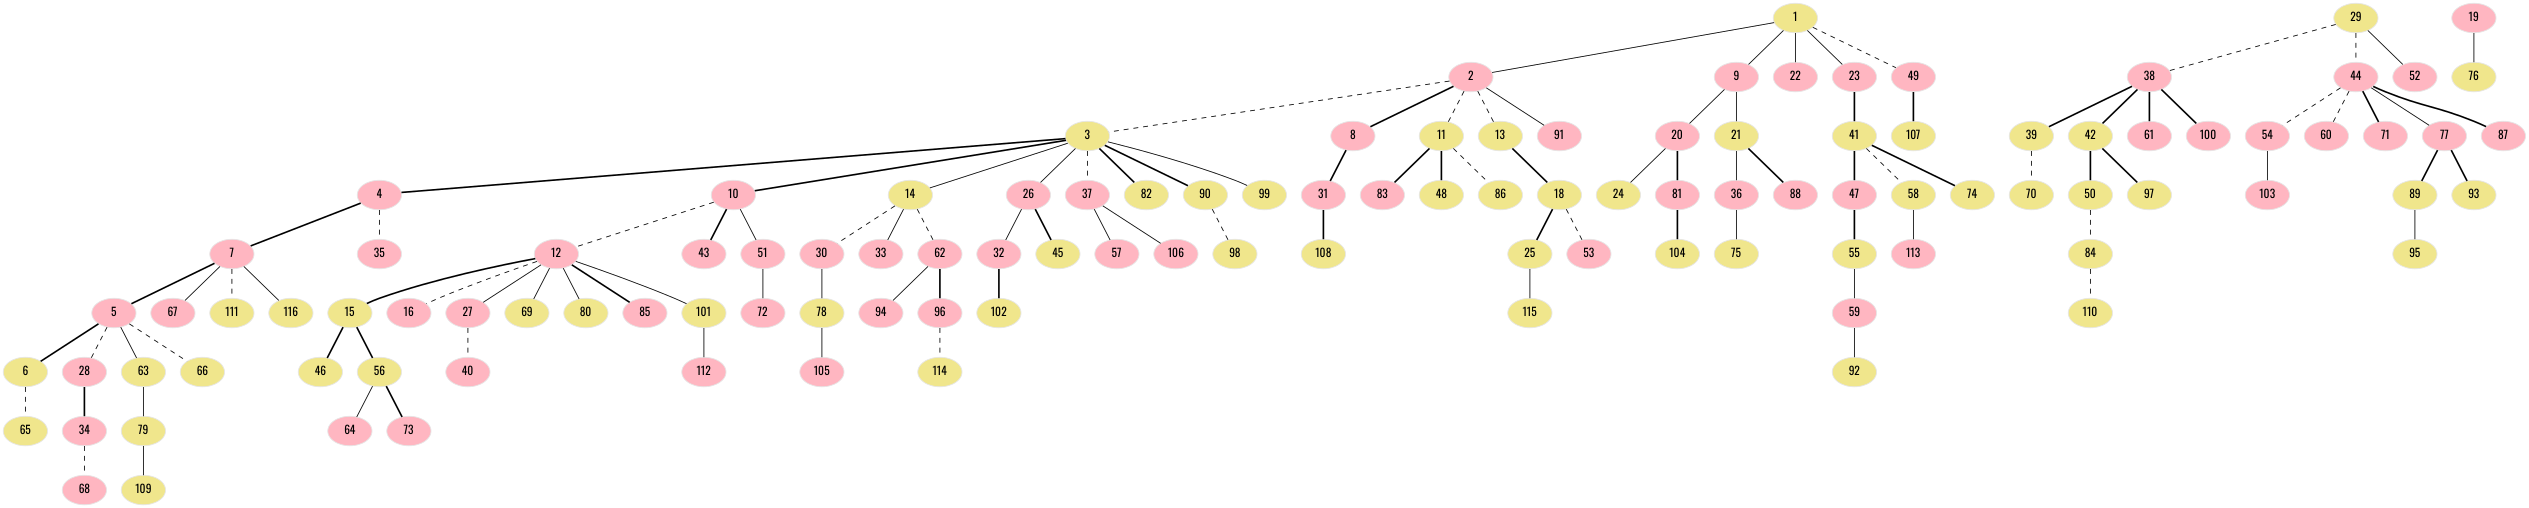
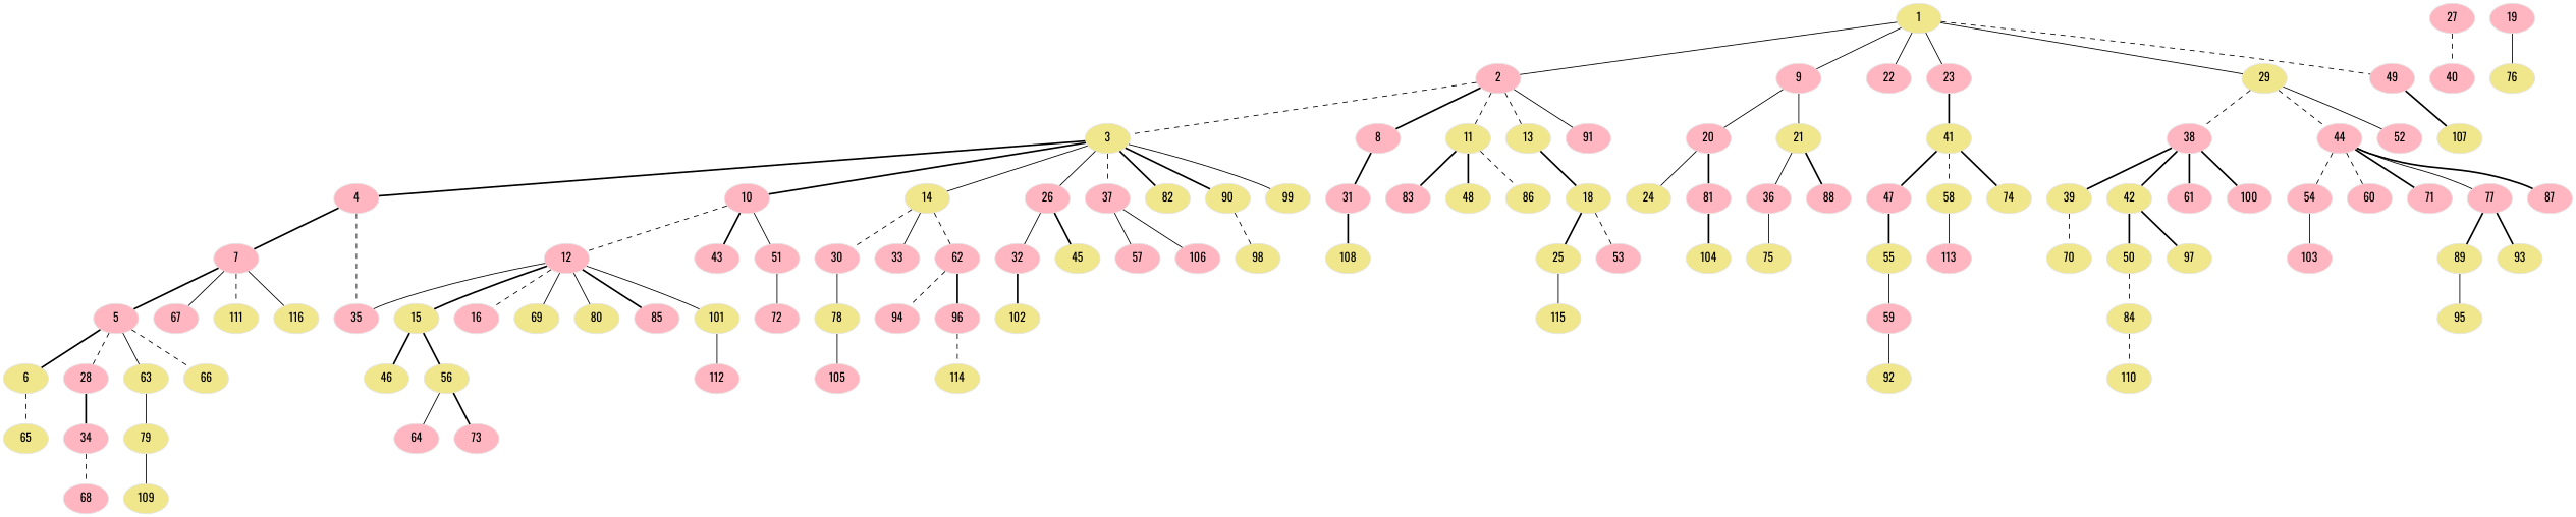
  graph {
    fontname=Oswald
    node [color=gray90 fillcolor=lightpink fontname=Oswald style=filled]
    edge [fontname=Oswald style=solid]
    1 [fillcolor=khaki]
    2
    9
    22
    23
    29 [fillcolor=khaki]
    49
    3 [fillcolor=khaki]
    8
    11 [fillcolor=khaki]
    13 [fillcolor=khaki]
    91
    20
    21 [fillcolor=khaki]
    41 [fillcolor=khaki]
    38
    44
    52
    107 [fillcolor=khaki]
    4
    10
    14 [fillcolor=khaki]
    26
    37
    82 [fillcolor=khaki]
    90 [fillcolor=khaki]
    99 [fillcolor=khaki]
    31
    83
    48 [fillcolor=khaki]
    86 [fillcolor=khaki]
    18 [fillcolor=khaki]
    7
    35
    12
    43
    51
    30
    33
    62
    32
    45 [fillcolor=khaki]
    57
    106
    98 [fillcolor=khaki]
    6 [fillcolor=khaki]
    5
    28
    63 [fillcolor=khaki]
    66 [fillcolor=khaki]
    67
    111 [fillcolor=khaki]
    116 [fillcolor=khaki]
    65 [fillcolor=khaki]
    34
    79 [fillcolor=khaki]
    108 [fillcolor=khaki]
    24 [fillcolor=khaki]
    81
    36
    88
    15 [fillcolor=khaki]
    16
    27
    69 [fillcolor=khaki]
    80 [fillcolor=khaki]
    85
    101 [fillcolor=khaki]
    72
    46 [fillcolor=khaki]
    56 [fillcolor=khaki]
    40
    112
    25 [fillcolor=khaki]
    53
    78 [fillcolor=khaki]
    94
    96
    64
    73
    76 [fillcolor=khaki]
    19
    115 [fillcolor=khaki]
    104 [fillcolor=khaki]
    75 [fillcolor=khaki]
    47
    58 [fillcolor=khaki]
    74 [fillcolor=khaki]
    102 [fillcolor=khaki]
    68
    39 [fillcolor=khaki]
    42 [fillcolor=khaki]
    61
    100
    54
    60
    71
    77
    87
    105
    70 [fillcolor=khaki]
    50 [fillcolor=khaki]
    97 [fillcolor=khaki]
    55 [fillcolor=khaki]
    113
    84 [fillcolor=khaki]
    103
    89 [fillcolor=khaki]
    93 [fillcolor=khaki]
    59
    110 [fillcolor=khaki]
    92 [fillcolor=khaki]
    114 [fillcolor=khaki]
    109 [fillcolor=khaki]
    95 [fillcolor=khaki]
    1 -- 2
    1 -- 9
    1 -- 22
    1 -- 23
+   1 -- 29
    1 -- 49 [style=dashed]
    2 -- 3 [style=dashed]
    2 -- 8 [style=bold]
    2 -- 11 [style=dashed]
    2 -- 13 [style=dashed]
    2 -- 91
    9 -- 20
    9 -- 21
    23 -- 41 [style=bold]
    29 -- 38 [style=dashed]
    29 -- 44 [style=dashed]
    29 -- 52
    49 -- 107 [style=bold]
    3 -- 4 [style=bold]
    3 -- 10 [style=bold]
    3 -- 14
    3 -- 26
    3 -- 37 [style=dashed]
    3 -- 82 [style=bold]
    3 -- 90 [style=bold]
    3 -- 99
    8 -- 31 [style=bold]
    11 -- 83 [style=bold]
    11 -- 48 [style=bold]
    11 -- 86 [style=dashed]
    13 -- 18 [style=bold]
    20 -- 24
    20 -- 81 [style=bold]
    21 -- 36
    21 -- 88 [style=bold]
    41 -- 47 [style=bold]
    41 -- 58 [style=dashed]
    41 -- 74 [style=bold]
    38 -- 39 [style=bold]
    38 -- 42 [style=bold]
    38 -- 61 [style=bold]
    38 -- 100 [style=bold]
    44 -- 54 [style=dashed]
    44 -- 60 [style=dashed]
    44 -- 71 [style=bold]
    44 -- 77
    44 -- 87 [style=bold]
    4 -- 7 [style=bold]
    4 -- 35 [style=dashed]
    10 -- 12 [style=dashed]
    10 -- 43 [style=bold]
    10 -- 51
    14 -- 30 [style=dashed]
    14 -- 33
    14 -- 62 [style=dashed]
    26 -- 32
    26 -- 45 [style=bold]
    37 -- 57
    37 -- 106
    90 -- 98 [style=dashed]
    31 -- 108 [style=bold]
    18 -- 25 [style=bold]
    18 -- 53 [style=dashed]
    7 -- 5 [style=bold]
    7 -- 67
    7 -- 111 [style=dashed]
    7 -- 116
    12 -- 15 [style=bold]
    12 -- 16 [style=dashed]
-   12 -- 27
+   12 -- 35
    12 -- 69
    12 -- 80
    12 -- 85 [style=bold]
    12 -- 101
    51 -- 72
    30 -- 78
-   62 -- 94
+   62 -- 94 [style=dashed]
    62 -- 96 [style=bold]
    32 -- 102 [style=bold]
    6 -- 65 [style=dashed]
    5 -- 6 [style=bold]
    5 -- 28 [style=dashed]
    5 -- 63
    5 -- 66 [style=dashed]
    28 -- 34 [style=bold]
    63 -- 79
    34 -- 68 [style=dashed]
    79 -- 109
    81 -- 104 [style=bold]
    36 -- 75
    15 -- 46 [style=bold]
    15 -- 56 [style=bold]
    27 -- 40 [style=dashed]
    101 -- 112
    56 -- 64
    56 -- 73 [style=bold]
    25 -- 115
    78 -- 105
    96 -- 114 [style=dashed]
    19 -- 76
    47 -- 55 [style=bold]
    58 -- 113
    39 -- 70 [style=dashed]
    42 -- 50 [style=bold]
    42 -- 97 [style=bold]
    54 -- 103
    77 -- 89 [style=bold]
    77 -- 93 [style=bold]
    50 -- 84 [style=dashed]
    55 -- 59
    84 -- 110 [style=dashed]
    89 -- 95
    59 -- 92
  }
